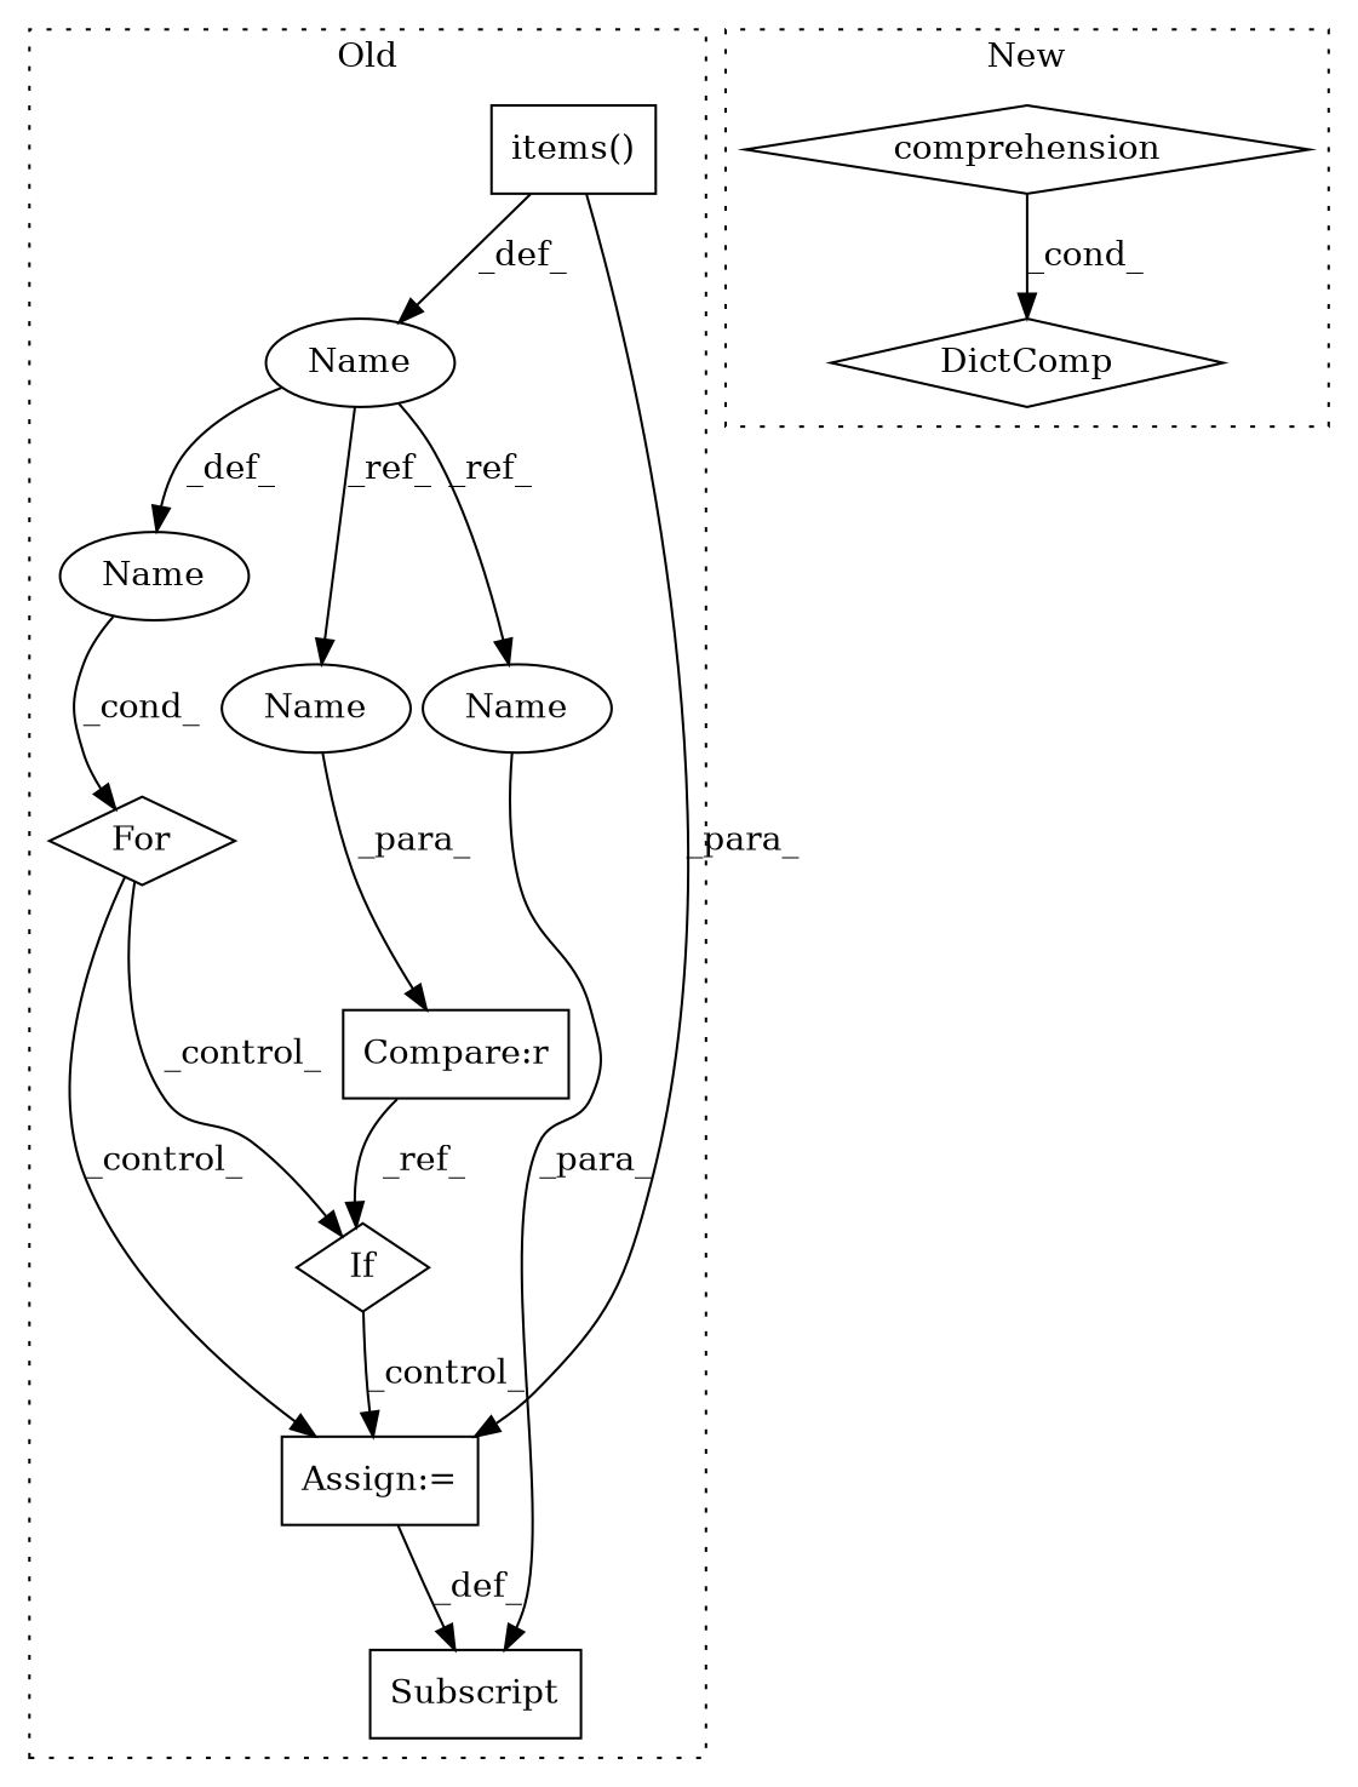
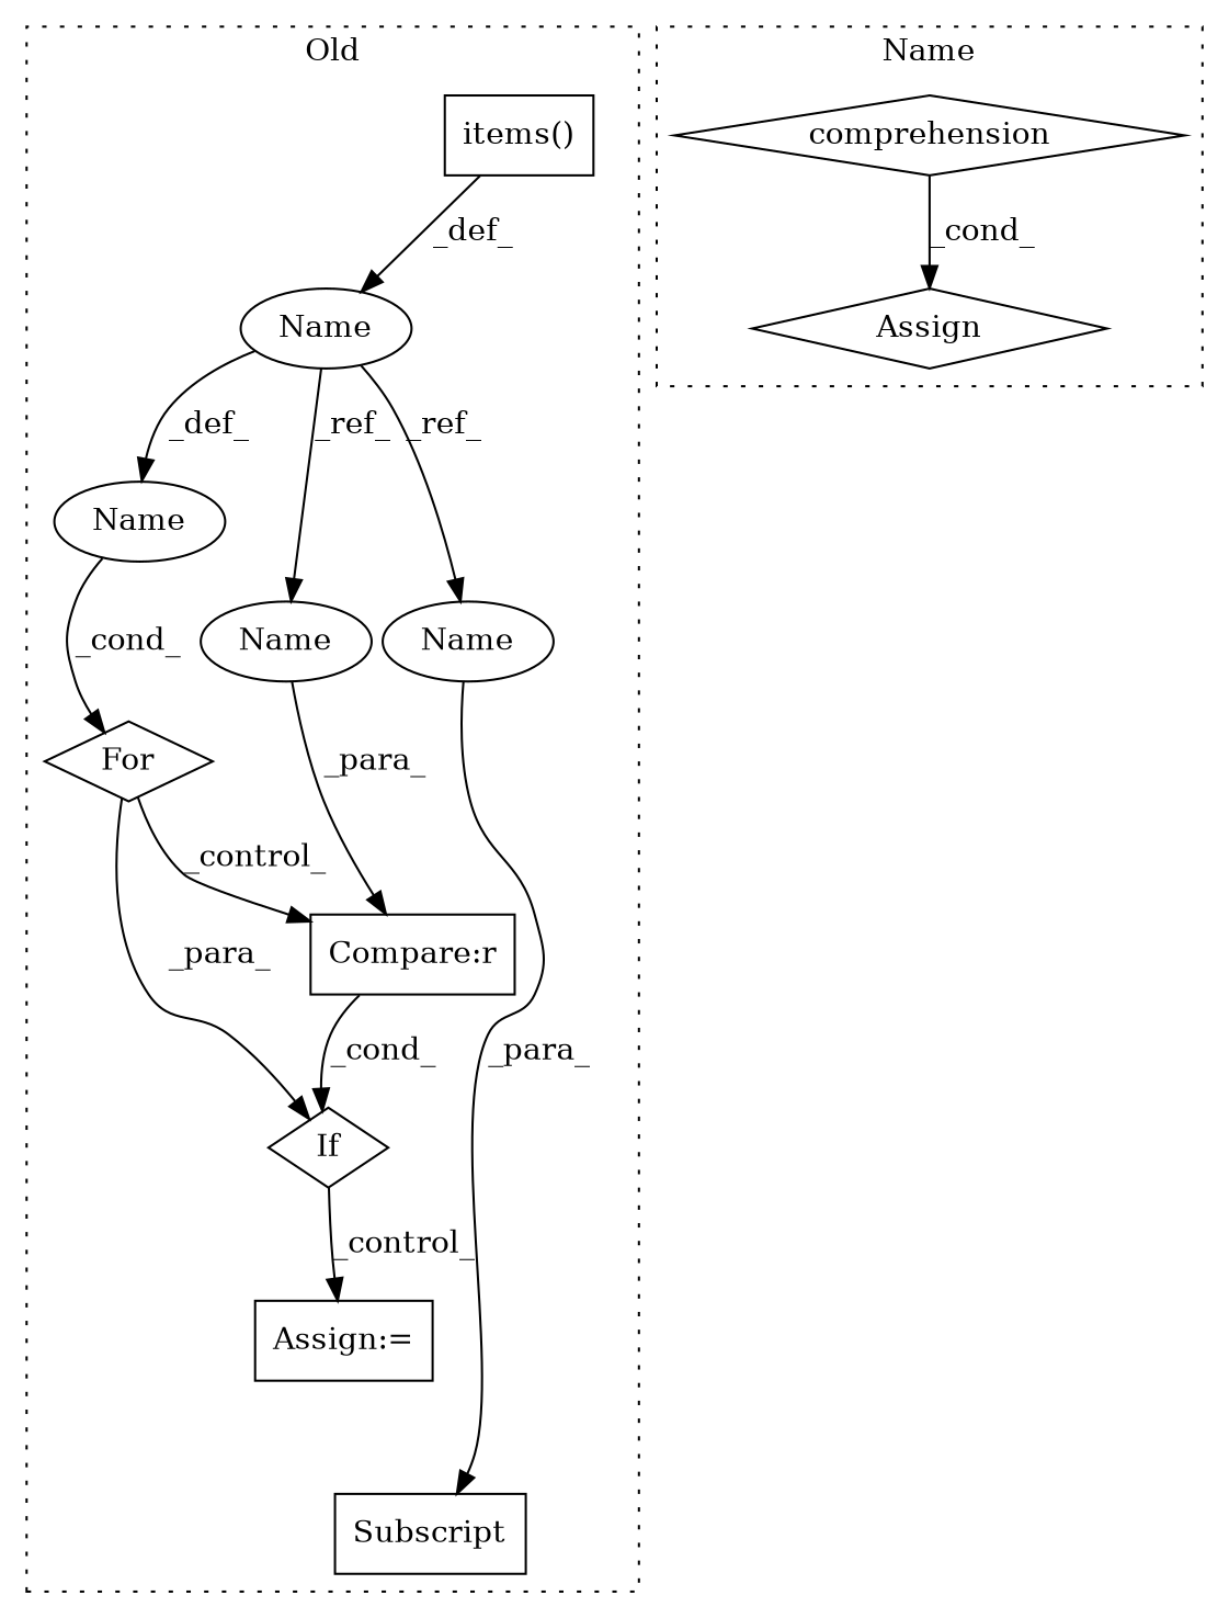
  digraph {
    node [a=87 l=6 s=2986 shape=box]
    n1 [a=75 l=30 label="items()" s=2939]
    n2 [a=107 l="4,14" label=For s="2917,2969" shape=diamond]
    n3 [a=68 l=3 label="Assign:=" s=3180]
    n4 [label=Name s=2929 shape=ellipse]
    n5 [a=96 l=3 label=If s=2983 shape=diamond]
    n6 [a=63 l="18,0" label=Subscript s="3162,0"]
    n7 [a=40 l=16 label="Compare:r"]
    n8 [label=Name s=2921 shape=ellipse]
    n9 [label=Name s=3173 shape=ellipse]
    n10 [label=Name shape=ellipse]
-   n11 [a=84 l=87 label=DictComp s=2338 shape=diamond]
+   n11 [a=84 l=87 label=Assign s=2338 shape=diamond]
    n12 [a=45 l=3 label=comprehension s=2350 shape=diamond]
    subgraph cluster_1 {
      label=Old
      style=dotted
      n1
      n2
      n3
      n4
      n5
      n6
      n7
      n8
      n9
      n10
    }
    subgraph cluster_2 {
-     label=New
+     label=Name
      style=dotted
      n11
      n12
    }
-   n1 -> n3 [label=_para_]
    n1 -> n8 [label=_def_]
-   n2 -> n5 [label=_control_]
-   n2 -> n3 [label=_control_]
-   n3 -> n6 [label=_def_]
+   n2 -> n5 [label=_para_]
+   n2 -> n7 [label=_control_]
    n4 -> n2 [label=_cond_]
    n5 -> n3 [label=_control_]
-   n7 -> n5 [label=_ref_]
+   n7 -> n5 [label=_cond_]
    n8 -> n4 [label=_def_]
    n8 -> n9 [label=_ref_]
    n8 -> n10 [label=_ref_]
    n9 -> n6 [label=_para_]
    n10 -> n7 [label=_para_]
    n12 -> n11 [label=_cond_]
  }
